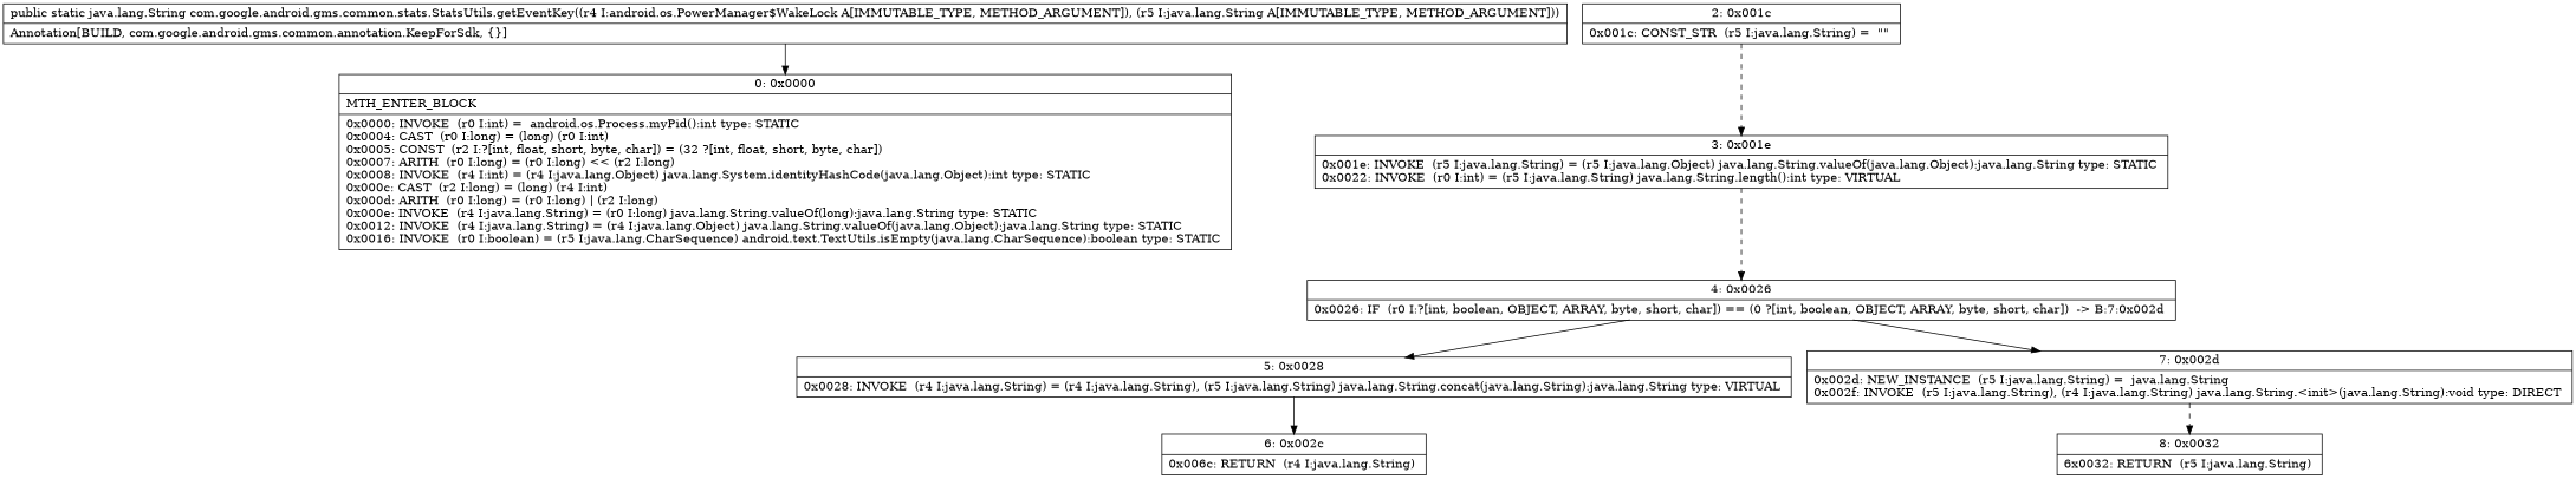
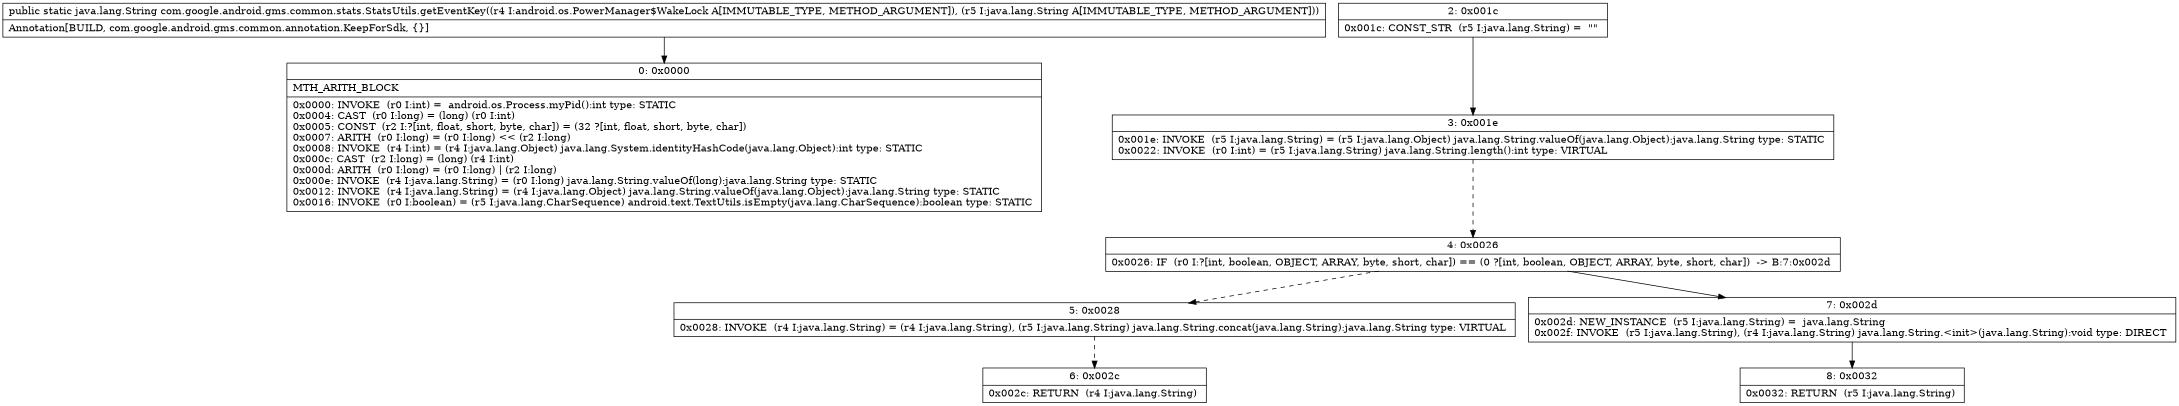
  digraph {
    node [shape=record]
-   n1 [label="{0\:\ 0x0000|MTH_ENTER_BLOCK\l|0x0000: INVOKE  (r0 I:int) =  android.os.Process.myPid():int type: STATIC \l0x0004: CAST  (r0 I:long) = (long) (r0 I:int) \l0x0005: CONST  (r2 I:?[int, float, short, byte, char]) = (32 ?[int, float, short, byte, char]) \l0x0007: ARITH  (r0 I:long) = (r0 I:long) \<\< (r2 I:long) \l0x0008: INVOKE  (r4 I:int) = (r4 I:java.lang.Object) java.lang.System.identityHashCode(java.lang.Object):int type: STATIC \l0x000c: CAST  (r2 I:long) = (long) (r4 I:int) \l0x000d: ARITH  (r0 I:long) = (r0 I:long) \| (r2 I:long) \l0x000e: INVOKE  (r4 I:java.lang.String) = (r0 I:long) java.lang.String.valueOf(long):java.lang.String type: STATIC \l0x0012: INVOKE  (r4 I:java.lang.String) = (r4 I:java.lang.Object) java.lang.String.valueOf(java.lang.Object):java.lang.String type: STATIC \l0x0016: INVOKE  (r0 I:boolean) = (r5 I:java.lang.CharSequence) android.text.TextUtils.isEmpty(java.lang.CharSequence):boolean type: STATIC \l}"]
+   n1 [label="{0\:\ 0x0000|MTH_ARITH_BLOCK\l|0x0000: INVOKE  (r0 I:int) =  android.os.Process.myPid():int type: STATIC \l0x0004: CAST  (r0 I:long) = (long) (r0 I:int) \l0x0005: CONST  (r2 I:?[int, float, short, byte, char]) = (32 ?[int, float, short, byte, char]) \l0x0007: ARITH  (r0 I:long) = (r0 I:long) \<\< (r2 I:long) \l0x0008: INVOKE  (r4 I:int) = (r4 I:java.lang.Object) java.lang.System.identityHashCode(java.lang.Object):int type: STATIC \l0x000c: CAST  (r2 I:long) = (long) (r4 I:int) \l0x000d: ARITH  (r0 I:long) = (r0 I:long) \| (r2 I:long) \l0x000e: INVOKE  (r4 I:java.lang.String) = (r0 I:long) java.lang.String.valueOf(long):java.lang.String type: STATIC \l0x0012: INVOKE  (r4 I:java.lang.String) = (r4 I:java.lang.Object) java.lang.String.valueOf(java.lang.Object):java.lang.String type: STATIC \l0x0016: INVOKE  (r0 I:boolean) = (r5 I:java.lang.CharSequence) android.text.TextUtils.isEmpty(java.lang.CharSequence):boolean type: STATIC \l}"]
    n2 [label="{2\:\ 0x001c|0x001c: CONST_STR  (r5 I:java.lang.String) =  \"\" \l}"]
    n3 [label="{3\:\ 0x001e|0x001e: INVOKE  (r5 I:java.lang.String) = (r5 I:java.lang.Object) java.lang.String.valueOf(java.lang.Object):java.lang.String type: STATIC \l0x0022: INVOKE  (r0 I:int) = (r5 I:java.lang.String) java.lang.String.length():int type: VIRTUAL \l}"]
    n4 [label="{4\:\ 0x0026|0x0026: IF  (r0 I:?[int, boolean, OBJECT, ARRAY, byte, short, char]) == (0 ?[int, boolean, OBJECT, ARRAY, byte, short, char])  \-\> B:7:0x002d \l}"]
    n5 [label="{5\:\ 0x0028|0x0028: INVOKE  (r4 I:java.lang.String) = (r4 I:java.lang.String), (r5 I:java.lang.String) java.lang.String.concat(java.lang.String):java.lang.String type: VIRTUAL \l}"]
    n6 [label="{7\:\ 0x002d|0x002d: NEW_INSTANCE  (r5 I:java.lang.String) =  java.lang.String \l0x002f: INVOKE  (r5 I:java.lang.String), (r4 I:java.lang.String) java.lang.String.\<init\>(java.lang.String):void type: DIRECT \l}"]
-   n7 [label="{6\:\ 0x002c|0x006c: RETURN  (r4 I:java.lang.String) \l}"]
-   n8 [label="{8\:\ 0x0032|6x0032: RETURN  (r5 I:java.lang.String) \l}"]
+   n7 [label="{6\:\ 0x002c|0x002c: RETURN  (r4 I:java.lang.String) \l}"]
+   n8 [label="{8\:\ 0x0032|0x0032: RETURN  (r5 I:java.lang.String) \l}"]
    n9 [label="{public static java.lang.String com.google.android.gms.common.stats.StatsUtils.getEventKey((r4 I:android.os.PowerManager$WakeLock A[IMMUTABLE_TYPE, METHOD_ARGUMENT]), (r5 I:java.lang.String A[IMMUTABLE_TYPE, METHOD_ARGUMENT]))  | Annotation[BUILD, com.google.android.gms.common.annotation.KeepForSdk, \{\}]\l}"]
-   n2 -> n3 [style=dashed]
+   n2 -> n3
    n3 -> n4 [style=dashed]
-   n4 -> n5 [style=solid]
+   n4 -> n5 [style=dashed]
    n4 -> n6
-   n5 -> n7
-   n6 -> n8 [style=dashed]
+   n5 -> n7 [style=dashed]
+   n6 -> n8
    n9 -> n1
  }
